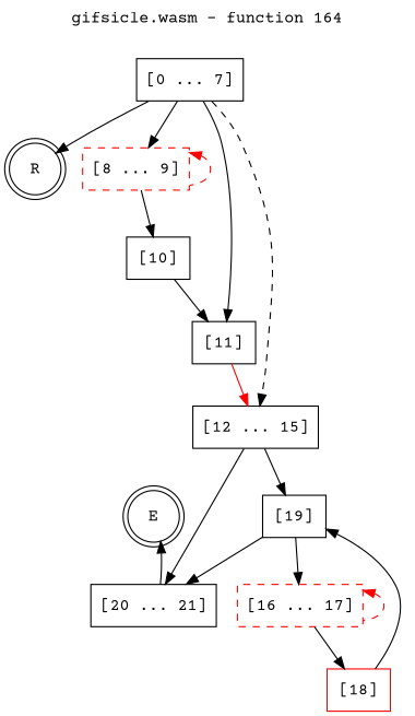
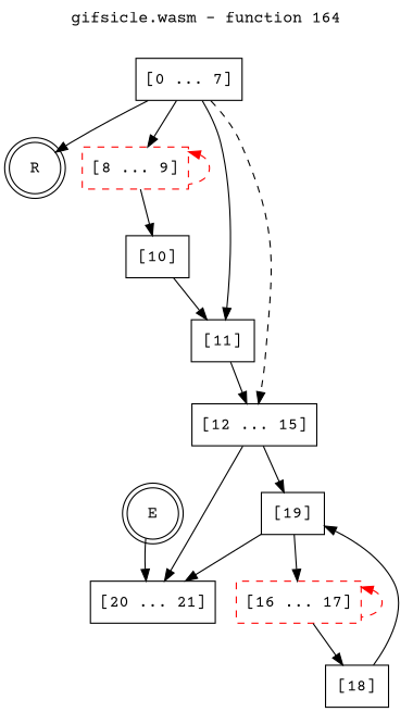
  digraph {
    fontname="Courier Prime"
    label="gifsicle.wasm - function 164"
    labelfontcolor=black
    labelfontname=Helvetica
    labelfontsize=16
    labelloc=t
    node [fontname="Courier Prime" shape=box color=black style=solid]
    edge [fontname="Courier Prime"]
    E [shape=doublecircle color="" style=""]
    n2 [label=R shape=doublecircle color="" style=""]
    n3 [label="[0 ... 7]"]
    n4 [color=red label="[8 ... 9]" style=dashed]
    n5 [label="[11]"]
    n6 [label="[12 ... 15]"]
    n7 [label="[10]"]
    n8 [label="[19]"]
    n9 [label="[20 ... 21]"]
    n10 [color=red label="[16 ... 17]" style=dashed]
-   n11 [color=red label="[18]"]
+   n11 [label="[18]"]
    n3 -> n2
    n3 -> n4
    n3 -> n5
    n3 -> n6 [style=dashed]
    n4 -> n4 [color=red dir=back style=dashed]
    n4 -> n7
-   n5 -> n6 [color=red]
+   n5 -> n6
    n6 -> n8
    n6 -> n9
    n7 -> n5
    n8 -> n9
    n8 -> n10
-   n9 -> E
+   E -> n9
    n10 -> n10 [color=red dir=back style=dashed]
    n10 -> n11
    n11 -> n8
  }
